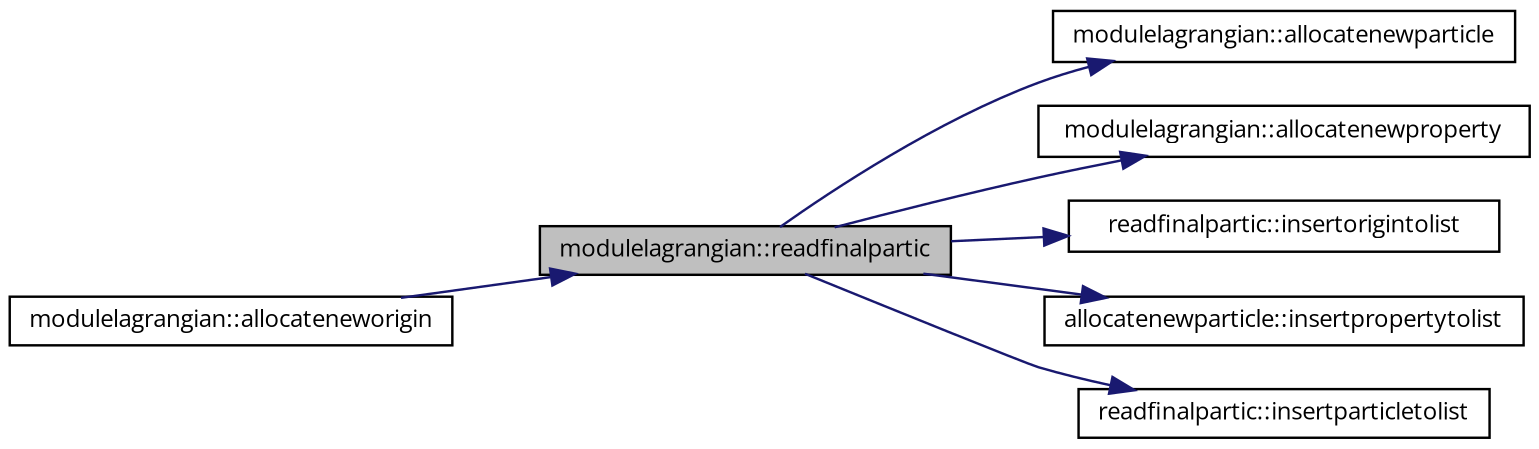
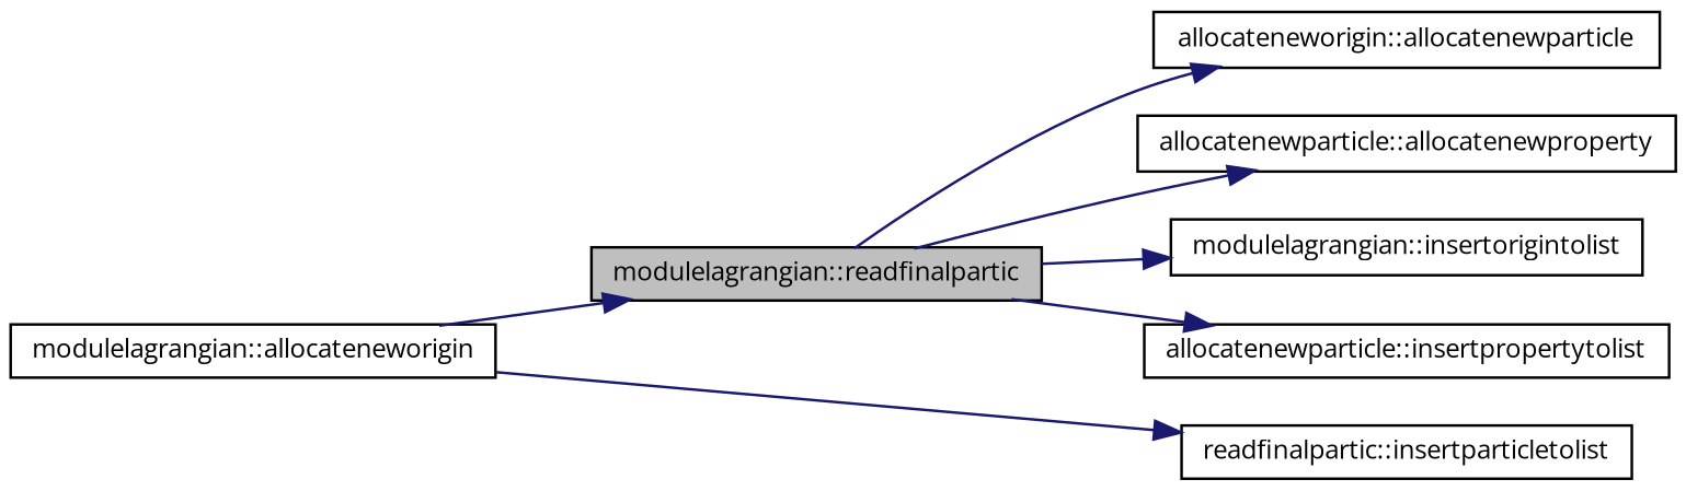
  digraph {
    fontname="Open Sans"
    rankdir=LR
    node [color=black fillcolor=white fontname="Open Sans" fontsize=10 shape=record style=filled]
    edge [color=midnightblue fontname="Open Sans" fontsize=10 labelfontname=Helvetica labelfontsize=10 style=solid]
    n1 [fillcolor=grey75 fontcolor=black height=0.2 label="modulelagrangian::readfinalpartic" width=0.4]
-   n2 [height=0.2 label="modulelagrangian::allocatenewparticle" width=0.4]
-   n3 [height=0.2 label="modulelagrangian::allocatenewproperty" width=0.4]
-   n4 [height=0.2 label="readfinalpartic::insertorigintolist" width=0.4]
+   n2 [height=0.2 label="allocateneworigin::allocatenewparticle" width=0.4]
+   n3 [height=0.2 label="allocatenewparticle::allocatenewproperty" width=0.4]
+   n4 [height=0.2 label="modulelagrangian::insertorigintolist" width=0.4]
    n5 [height=0.2 label="readfinalpartic::insertparticletolist" width=0.4]
    n6 [height=0.2 label="allocatenewparticle::insertpropertytolist" width=0.4]
    n7 [height=0.2 label="modulelagrangian::allocateneworigin" width=0.4]
    n1 -> n2
    n1 -> n3
    n1 -> n4
-   n1 -> n5
+   n7 -> n5
    n1 -> n6
    n7 -> n1
  }
